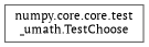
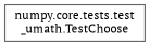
  digraph {
    rankdir=TB
    fontname="PT Serif"
-   n1 [color=grey40 fillcolor=white fontname="PT Serif" fontsize=10 height=0.2 label="numpy.core.core.test\l_umath.TestChoose" shape=box style=filled width=0.4]
+   n1 [color=grey40 fillcolor=white fontname="PT Serif" fontsize=10 height=0.2 label="numpy.core.tests.test\l_umath.TestChoose" shape=box style=filled width=0.4]
  }
